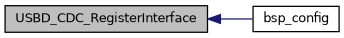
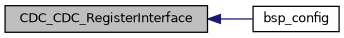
  digraph {
    rankdir=LR
    node [color=black fontname=Helvetica fontsize=10 shape=record style=filled]
-   n1 [fillcolor=grey75 fontcolor=black height=0.2 label=USBD_CDC_RegisterInterface width=0.4]
+   n1 [fillcolor=grey75 fontcolor=black height=0.2 label=CDC_CDC_RegisterInterface width=0.4]
    n2 [fillcolor=white height=0.2 label=bsp_config width=0.4]
    n1 -> n2 [color=midnightblue dir=back fontname=Helvetica fontsize=10 labelfontname=Helvetica labelfontsize=10 style=solid]
  }
